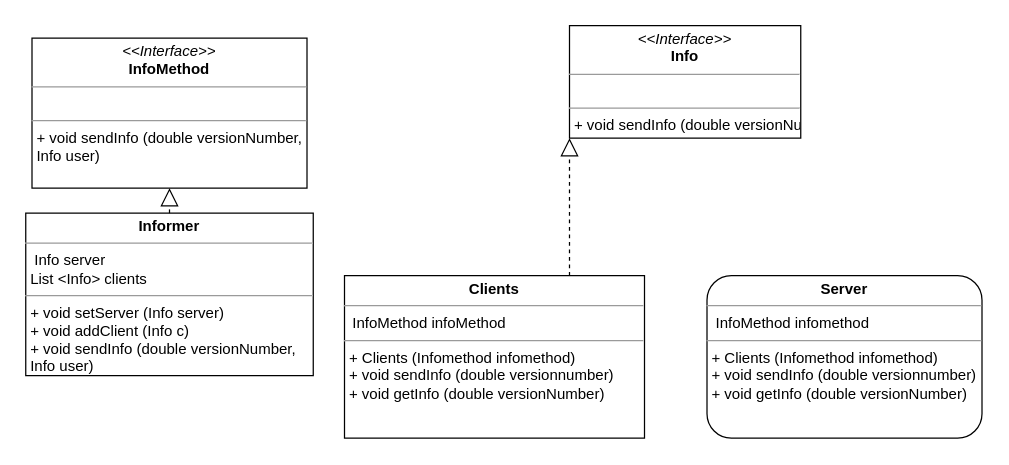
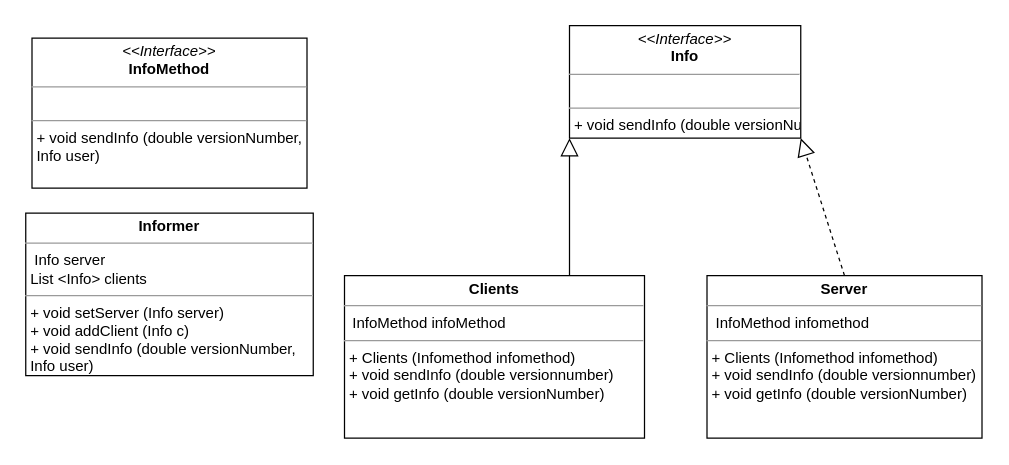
  <mxCell id="0" />
  <mxCell id="1" parent="0" />
  <mxCell id="2" value="&lt;p style=&quot;margin:0px;margin-top:4px;text-align:center;&quot;&gt;&lt;i&gt;&amp;lt;&amp;lt;Interface&amp;gt;&amp;gt;&lt;/i&gt;&lt;br&gt;&lt;b&gt;Info&lt;/b&gt;&lt;/p&gt;&lt;hr size=&quot;1&quot;&gt;&lt;p style=&quot;margin:0px;margin-left:4px;&quot;&gt;&lt;br&gt;&lt;/p&gt;&lt;hr size=&quot;1&quot;&gt;&lt;p style=&quot;margin:0px;margin-left:4px;&quot;&gt;+ void sendInfo (double versionNumber)&lt;br&gt;+ void getInfo (double versionNumber)&lt;/p&gt;" style="verticalAlign=top;align=left;overflow=fill;fontSize=12;fontFamily=Helvetica;html=1;" vertex="1" parent="1"><mxGeometry x="455" y="20" width="185" height="90" as="geometry" /></mxCell>
  <mxCell id="3" value="&lt;p style=&quot;margin:0px;margin-top:4px;text-align:center;&quot;&gt;&lt;i&gt;&amp;lt;&amp;lt;Interface&amp;gt;&amp;gt;&lt;/i&gt;&lt;br&gt;&lt;b&gt;InfoMethod&lt;/b&gt;&lt;/p&gt;&lt;hr size=&quot;1&quot;&gt;&lt;p style=&quot;margin:0px;margin-left:4px;&quot;&gt;&lt;br&gt;&lt;/p&gt;&lt;hr size=&quot;1&quot;&gt;&lt;p style=&quot;margin:0px;margin-left:4px;&quot;&gt;+ void sendInfo (double versionNumber,&amp;nbsp;&lt;/p&gt;&lt;p style=&quot;margin:0px;margin-left:4px;&quot;&gt;Info user)&lt;br&gt;&lt;/p&gt;" style="verticalAlign=top;align=left;overflow=fill;fontSize=12;fontFamily=Helvetica;html=1;" vertex="1" parent="1"><mxGeometry x="25" y="30" width="220" height="120" as="geometry" /></mxCell>
  <mxCell id="4" value="&lt;p style=&quot;margin:0px;margin-top:4px;text-align:center;&quot;&gt;&lt;b&gt;Informer&lt;/b&gt;&lt;/p&gt;&lt;hr size=&quot;1&quot;&gt;&lt;p style=&quot;margin:0px;margin-left:4px;&quot;&gt;&amp;nbsp;Info server&lt;/p&gt;&lt;p style=&quot;margin:0px;margin-left:4px;&quot;&gt;List &amp;lt;Info&amp;gt; clients&amp;nbsp;&lt;/p&gt;&lt;hr size=&quot;1&quot;&gt;&lt;p style=&quot;margin:0px;margin-left:4px;&quot;&gt;+ void setServer (Info server)&lt;/p&gt;&lt;p style=&quot;margin:0px;margin-left:4px;&quot;&gt;+ void addClient (Info c)&lt;/p&gt;&lt;p style=&quot;margin:0px;margin-left:4px;&quot;&gt;+ void sendInfo (double versionNumber,&lt;/p&gt;&lt;p style=&quot;margin:0px;margin-left:4px;&quot;&gt;Info user)&lt;/p&gt;" style="verticalAlign=top;align=left;overflow=fill;fontSize=12;fontFamily=Helvetica;html=1;" vertex="1" parent="1"><mxGeometry x="20" y="170" width="230" height="130" as="geometry" /></mxCell>
  <mxCell id="5" value="&lt;p style=&quot;margin:0px;margin-top:4px;text-align:center;&quot;&gt;&lt;b&gt;Clients&lt;/b&gt;&lt;/p&gt;&lt;hr size=&quot;1&quot;&gt;&lt;p style=&quot;margin:0px;margin-left:4px;&quot;&gt;&lt;/p&gt;&amp;nbsp; InfoMethod infoMethod&lt;hr size=&quot;1&quot;&gt;&lt;p style=&quot;margin:0px;margin-left:4px;&quot;&gt;+ Clients (Infomethod infomethod&lt;span style=&quot;background-color: initial;&quot;&gt;)&lt;/span&gt;&lt;/p&gt;&lt;p style=&quot;margin:0px;margin-left:4px;&quot;&gt;&lt;span style=&quot;background-color: initial;&quot;&gt;+ void sendInfo (double versionnumber)&lt;/span&gt;&lt;/p&gt;&lt;p style=&quot;margin:0px;margin-left:4px;&quot;&gt;&lt;span style=&quot;background-color: initial;&quot;&gt;+ void getInfo (double versionNumber)&lt;/span&gt;&lt;/p&gt;" style="verticalAlign=top;align=left;overflow=fill;fontSize=12;fontFamily=Helvetica;html=1;" vertex="1" parent="1"><mxGeometry x="275" y="220" width="240" height="130" as="geometry" /></mxCell>
- <mxCell id="6" value="&lt;p style=&quot;margin:0px;margin-top:4px;text-align:center;&quot;&gt;&lt;b&gt;Server&lt;/b&gt;&lt;/p&gt;&lt;hr size=&quot;1&quot;&gt;&lt;p style=&quot;margin:0px;margin-left:4px;&quot;&gt;&amp;nbsp;InfoMethod infomethod&lt;/p&gt;&lt;hr size=&quot;1&quot;&gt;&lt;p style=&quot;margin: 0px 0px 0px 4px;&quot;&gt;+ Clients (Infomethod infomethod&lt;span style=&quot;background-color: initial;&quot;&gt;)&lt;/span&gt;&lt;/p&gt;&lt;p style=&quot;margin: 0px 0px 0px 4px;&quot;&gt;&lt;span style=&quot;background-color: initial;&quot;&gt;+ void sendInfo (double versionnumber)&lt;/span&gt;&lt;/p&gt;&lt;p style=&quot;margin: 0px 0px 0px 4px;&quot;&gt;&lt;span style=&quot;background-color: initial;&quot;&gt;+ void getInfo (double versionNumber)&lt;/span&gt;&lt;/p&gt;" style="verticalAlign=top;align=left;overflow=fill;fontSize=12;fontFamily=Helvetica;html=1;rounded=1;" vertex="1" parent="1"><mxGeometry x="565" y="220" width="220" height="130" as="geometry" /></mxCell>
- <mxCell id="7" value="" style="endArrow=block;dashed=1;endFill=0;endSize=12;html=1;rounded=0;entryX=0;entryY=1;entryDx=0;entryDy=0;exitX=0.75;exitY=0;exitDx=0;exitDy=0;" edge="1" parent="1" source="5" target="2"><mxGeometry width="160" relative="1" as="geometry"><mxPoint x="305" y="420" as="sourcePoint" /><mxPoint x="465" y="420" as="targetPoint" /></mxGeometry></mxCell>
- <mxCell id="9" value="" style="endArrow=block;dashed=1;endFill=0;endSize=12;html=1;rounded=0;entryX=0.5;entryY=1;entryDx=0;entryDy=0;exitX=0.5;exitY=0;exitDx=0;exitDy=0;" edge="1" parent="1" source="4" target="3"><mxGeometry width="160" relative="1" as="geometry"><mxPoint y="180" as="sourcePoint" x="-25" /><mxPoint x="135" y="180" as="targetPoint" /></mxGeometry></mxCell>
+ <mxCell id="6" value="&lt;p style=&quot;margin:0px;margin-top:4px;text-align:center;&quot;&gt;&lt;b&gt;Server&lt;/b&gt;&lt;/p&gt;&lt;hr size=&quot;1&quot;&gt;&lt;p style=&quot;margin:0px;margin-left:4px;&quot;&gt;&amp;nbsp;InfoMethod infomethod&lt;/p&gt;&lt;hr size=&quot;1&quot;&gt;&lt;p style=&quot;margin: 0px 0px 0px 4px;&quot;&gt;+ Clients (Infomethod infomethod&lt;span style=&quot;background-color: initial;&quot;&gt;)&lt;/span&gt;&lt;/p&gt;&lt;p style=&quot;margin: 0px 0px 0px 4px;&quot;&gt;&lt;span style=&quot;background-color: initial;&quot;&gt;+ void sendInfo (double versionnumber)&lt;/span&gt;&lt;/p&gt;&lt;p style=&quot;margin: 0px 0px 0px 4px;&quot;&gt;&lt;span style=&quot;background-color: initial;&quot;&gt;+ void getInfo (double versionNumber)&lt;/span&gt;&lt;/p&gt;" style="verticalAlign=top;align=left;overflow=fill;fontSize=12;fontFamily=Helvetica;html=1;" vertex="1" parent="1"><mxGeometry x="565" y="220" width="220" height="130" as="geometry" /></mxCell>
+ <mxCell id="7" value="" style="endArrow=block;dashed=0;endFill=0;endSize=12;html=1;rounded=0;entryX=0;entryY=1;entryDx=0;entryDy=0;exitX=0.75;exitY=0;exitDx=0;exitDy=0;" edge="1" parent="1" source="5" target="2"><mxGeometry width="160" relative="1" as="geometry"><mxPoint x="305" y="420" as="sourcePoint" /><mxPoint x="465" y="420" as="targetPoint" /></mxGeometry></mxCell>
+ <mxCell id="8" value="" style="endArrow=block;dashed=1;endFill=0;endSize=12;html=1;rounded=0;entryX=1;entryY=1;entryDx=0;entryDy=0;exitX=0.5;exitY=0;exitDx=0;exitDy=0;" edge="1" parent="1" source="6" target="2"><mxGeometry width="160" relative="1" as="geometry"><mxPoint x="125" y="490" as="sourcePoint" /><mxPoint x="285" y="490" as="targetPoint" /></mxGeometry></mxCell>
